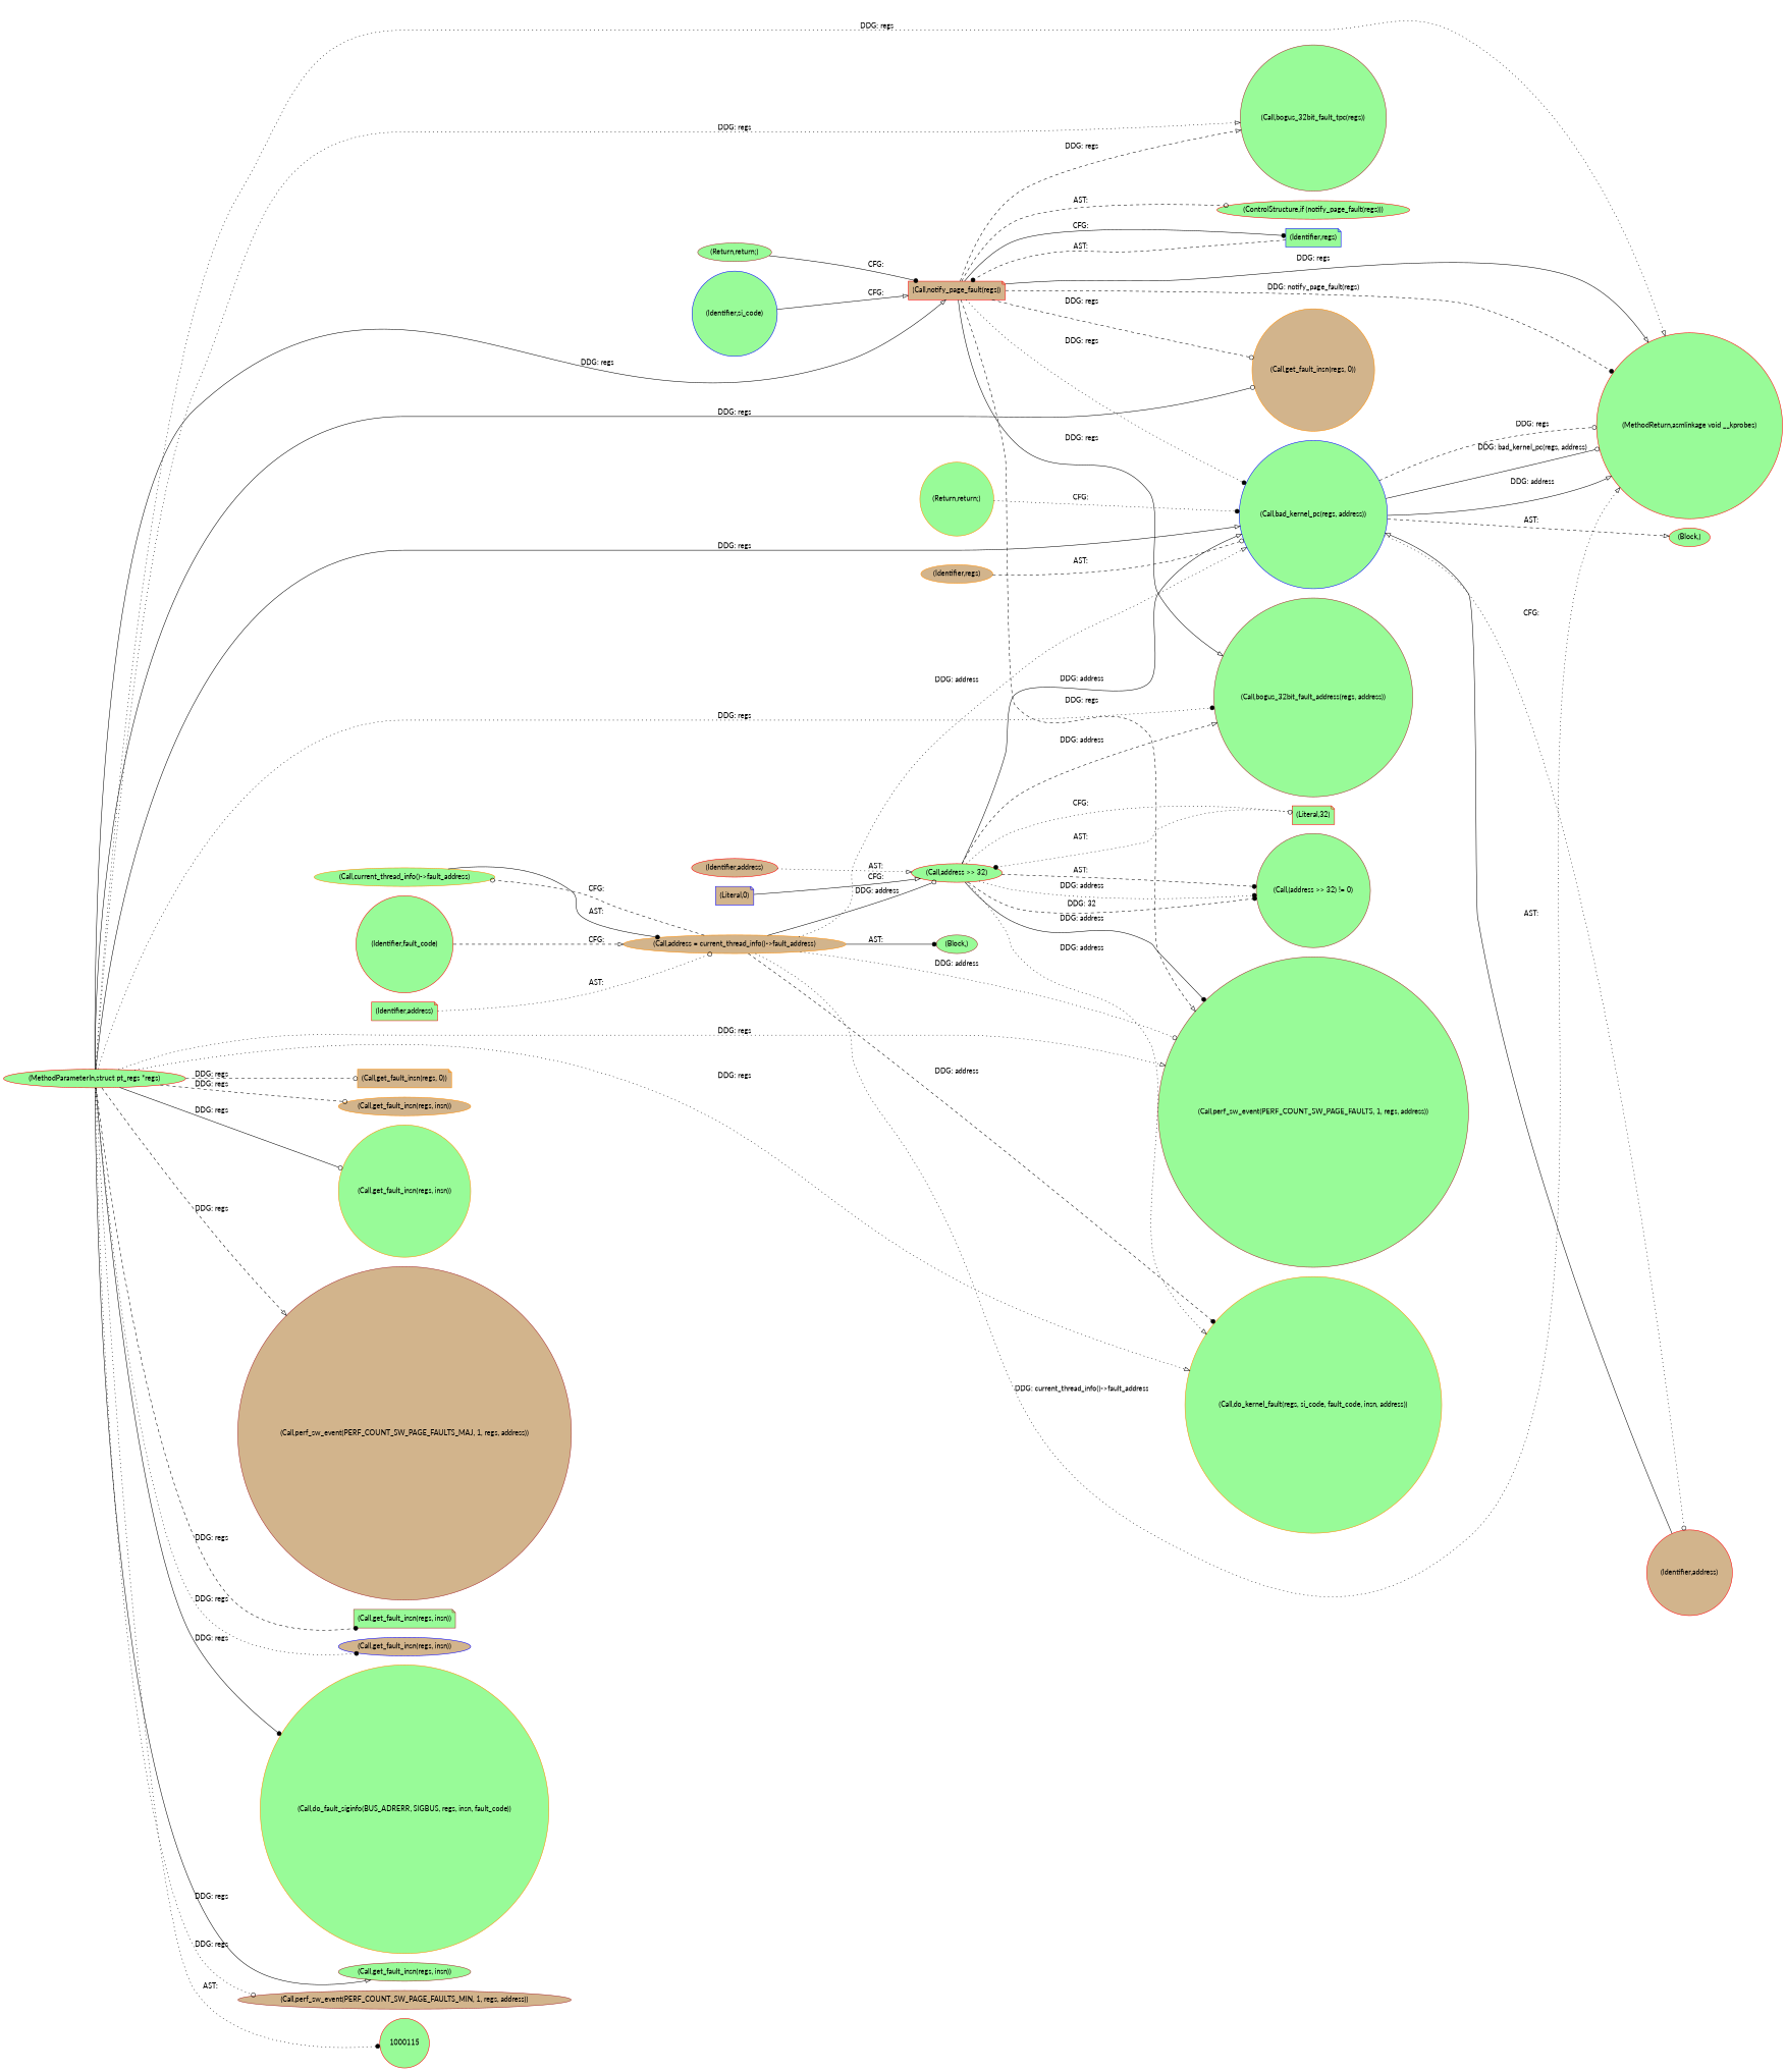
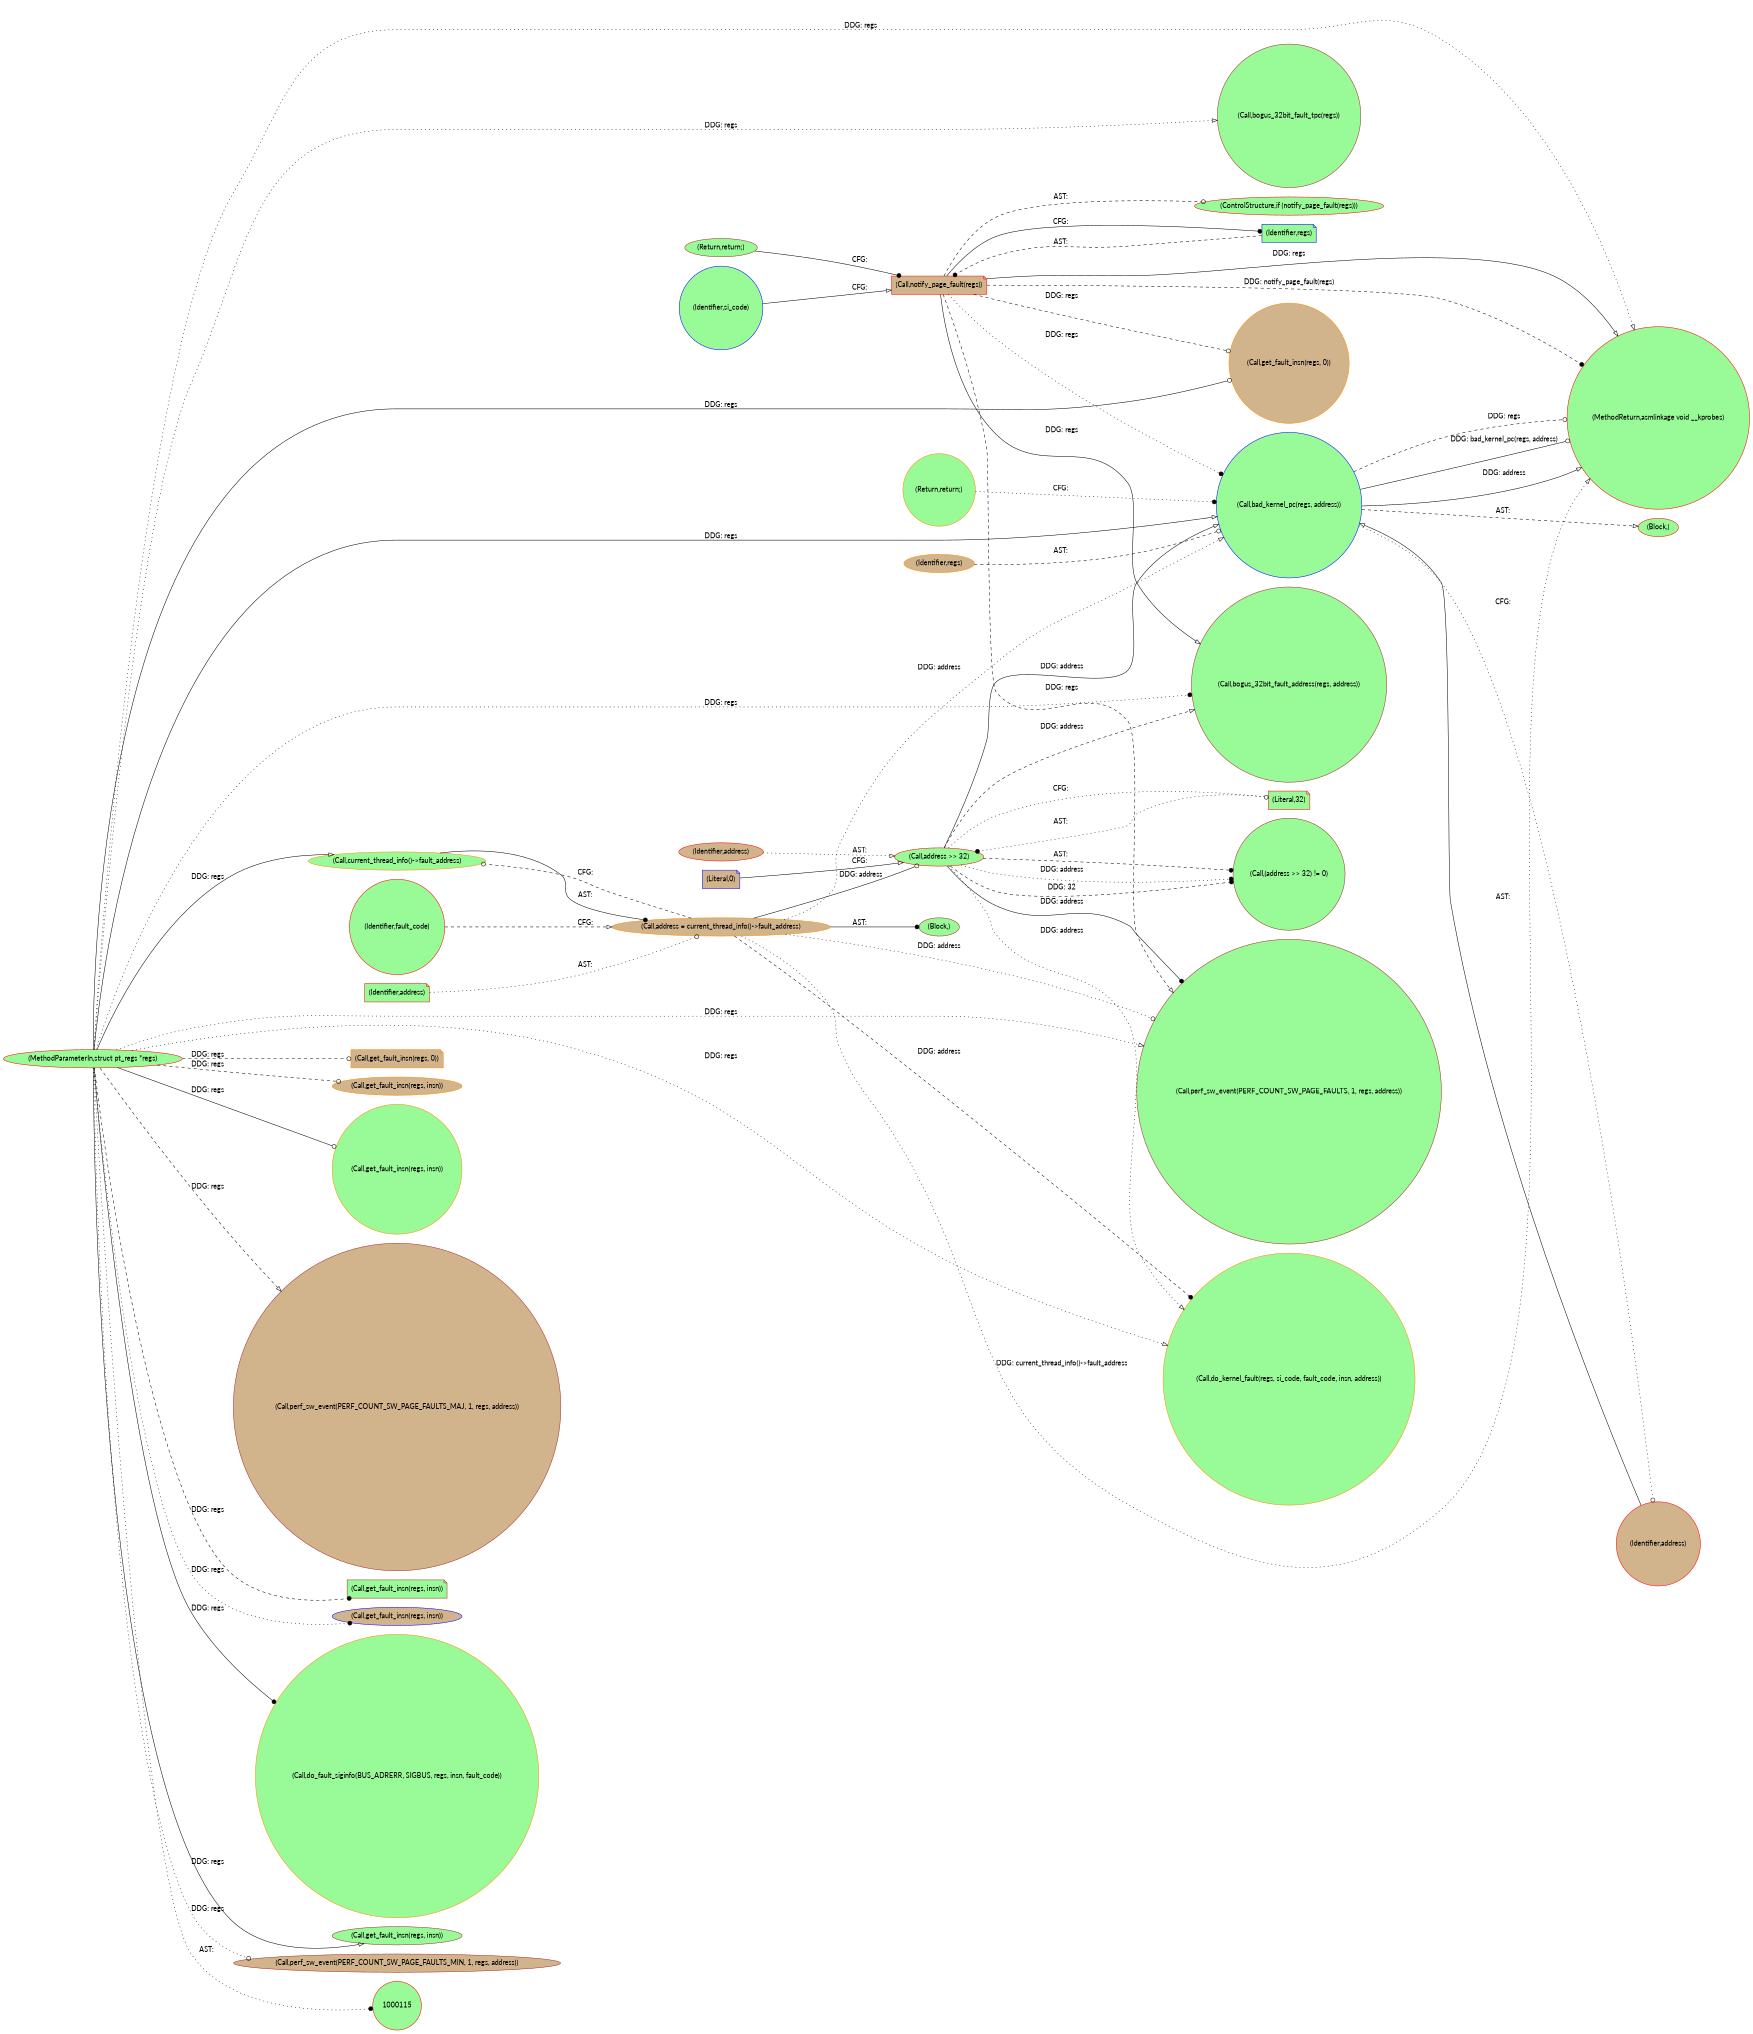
  digraph {
    fontname=Lato
    rankdir=LR
    node [color=red fillcolor=palegreen fontname=Lato shape=circle style=filled]
    edge [arrowhead=onormal fontname=Lato style=dotted]
    n1 [color=blue label="(Call,bad_kernel_pc(regs, address))"]
    n2 [label="(Block,)" shape=ellipse]
    n3 [fillcolor=tan label="(Identifier,address)"]
    n4 [label="(MethodReturn,asmlinkage void __kprobes)"]
    n5 [fillcolor=tan label="(Call,notify_page_fault(regs))" shape=note]
    n6 [color=blue label="(Identifier,regs)" shape=note]
    n7 [color=darkorange fillcolor=tan label="(Call,get_fault_insn(regs, 0))"]
    n8 [color=brown label="(Call,bogus_32bit_fault_address(regs, address))"]
    n9 [color=brown label="(Call,perf_sw_event(PERF_COUNT_SW_PAGE_FAULTS, 1, regs, address))"]
    n10 [color=brown label="(Call,bogus_32bit_fault_tpc(regs))"]
    n11 [label="(ControlStructure,if (notify_page_fault(regs)))" shape=ellipse]
    n12 [label="(MethodParameterIn,struct pt_regs *regs)" shape=ellipse]
    n13 [color=darkorange fillcolor=tan label="(Call,get_fault_insn(regs, 0))" shape=note]
    n14 [color=darkorange label="(Call,do_kernel_fault(regs, si_code, fault_code, insn, address))"]
    n15 [color=darkorange fillcolor=tan label="(Call,get_fault_insn(regs, insn))" shape=ellipse]
    n16 [color=darkorange label="(Call,get_fault_insn(regs, insn))"]
    n17 [color=brown fillcolor=tan label="(Call,perf_sw_event(PERF_COUNT_SW_PAGE_FAULTS_MAJ, 1, regs, address))"]
    n18 [color=brown label="(Call,get_fault_insn(regs, insn))" shape=note]
    n19 [color=blue fillcolor=tan label="(Call,get_fault_insn(regs, insn))" shape=ellipse]
    n20 [color=darkorange label="(Call,do_fault_siginfo(BUS_ADRERR, SIGBUS, regs, insn, fault_code))"]
    n21 [color=brown label="(Call,get_fault_insn(regs, insn))" shape=ellipse]
    n22 [color=brown fillcolor=tan label="(Call,perf_sw_event(PERF_COUNT_SW_PAGE_FAULTS_MIN, 1, regs, address))" shape=ellipse]
    1000115
    n24 [label="(Call,address >> 32)" shape=ellipse]
    n25 [label="(Literal,32)" shape=note]
    n26 [color=brown label="(Call,(address >> 32) != 0)"]
    n27 [color=darkorange fillcolor=tan label="(Call,address = current_thread_info()->fault_address)" shape=ellipse]
    n28 [color=brown label="(Block,)" shape=ellipse]
    n29 [color=darkorange label="(Call,current_thread_info()->fault_address)" shape=ellipse]
    n30 [color=brown label="(Return,return;)" shape=ellipse]
    n31 [color=blue label="(Identifier,si_code)"]
    n32 [fillcolor=tan label="(Identifier,address)" shape=ellipse]
    n33 [color=blue fillcolor=tan label="(Literal,0)" shape=note]
    n34 [label="(Identifier,address)" shape=note]
    n35 [color=darkorange fillcolor=tan label="(Identifier,regs)" shape=ellipse]
    n36 [label="(Identifier,fault_code)"]
    n37 [color=darkorange label="(Return,return;)"]
    n1 -> n2 [label="AST: " style=dashed]
    n1 -> n3 [arrowhead=odot label="CFG: "]
    n1 -> n4 [arrowhead=odot label="DDG: bad_kernel_pc(regs, address)" style=solid]
    n1 -> n4 [label="DDG: address" style=solid]
    n1 -> n4 [arrowhead=odot label="DDG: regs" style=dashed]
    n3 -> n1 [label="AST: " style=solid]
    n5 -> n1 [arrowhead=dot label="DDG: regs"]
    n5 -> n4 [label="DDG: regs" style=solid]
    n5 -> n4 [arrowhead=dot label="DDG: notify_page_fault(regs)" style=dashed]
    n5 -> n6 [arrowhead=dot label="CFG: " style=solid]
    n5 -> n7 [arrowhead=odot label="DDG: regs" style=dashed]
    n5 -> n8 [label="DDG: regs" style=solid]
    n5 -> n9 [label="DDG: regs" style=dashed]
-   n5 -> n10 [label="DDG: regs" style=dashed]
    n5 -> n11 [arrowhead=odot label="AST: " style=dashed]
    n6 -> n5 [arrowhead=dot label="AST: " style=dashed]
    n12 -> n1 [label="DDG: regs" style=solid]
    n12 -> n4 [label="DDG: regs"]
-   n12 -> n5 [label="DDG: regs" style=solid]
+   n12 -> n29 [label="DDG: regs" style=solid]
    n12 -> n7 [arrowhead=odot label="DDG: regs" style=solid]
    n12 -> n8 [arrowhead=dot label="DDG: regs"]
    n12 -> n9 [label="DDG: regs"]
    n12 -> n10 [label="DDG: regs"]
    n12 -> n13 [arrowhead=odot label="DDG: regs" style=dashed]
    n12 -> n14 [label="DDG: regs"]
    n12 -> n15 [arrowhead=odot label="DDG: regs" style=dashed]
    n12 -> n16 [arrowhead=odot label="DDG: regs" style=solid]
    n12 -> n17 [label="DDG: regs" style=dashed]
    n12 -> n18 [arrowhead=dot label="DDG: regs" style=dashed]
    n12 -> n19 [arrowhead=dot label="DDG: regs"]
    n12 -> n20 [arrowhead=dot label="DDG: regs" style=solid]
    n12 -> n21 [label="DDG: regs" style=solid]
    n12 -> n22 [arrowhead=odot label="DDG: regs"]
    n12 -> 1000115 [arrowhead=dot label="AST: "]
    n24 -> n1 [label="DDG: address" style=solid]
    n24 -> n8 [label="DDG: address" style=dashed]
    n24 -> n9 [arrowhead=dot label="DDG: address" style=solid]
    n24 -> n14 [label="DDG: address"]
    n24 -> n25 [arrowhead=odot label="CFG: "]
    n24 -> n26 [arrowhead=dot label="AST: " style=dashed]
    n24 -> n26 [arrowhead=dot label="DDG: address"]
    n24 -> n26 [arrowhead=dot label="DDG: 32" style=dashed]
    n25 -> n24 [arrowhead=dot label="AST: "]
    n27 -> n1 [label="DDG: address"]
    n27 -> n4 [label="DDG: current_thread_info()->fault_address"]
    n27 -> n9 [arrowhead=odot label="DDG: address"]
    n27 -> n14 [arrowhead=dot label="DDG: address" style=dashed]
    n27 -> n24 [arrowhead=odot label="DDG: address" style=solid]
    n27 -> n28 [arrowhead=dot label="AST: " style=solid]
    n27 -> n29 [arrowhead=odot label="CFG: " style=dashed]
    n29 -> n27 [arrowhead=dot label="AST: " style=solid]
    n30 -> n5 [arrowhead=dot label="CFG: " style=solid]
    n31 -> n5 [label="CFG: " style=solid]
    n32 -> n24 [label="AST: "]
    n33 -> n24 [label="CFG: " style=solid]
    n34 -> n27 [arrowhead=odot label="AST: "]
    n35 -> n1 [arrowhead=odot label="AST: " style=dashed]
    n36 -> n27 [label="CFG: " style=dashed]
    n37 -> n1 [arrowhead=dot label="CFG: "]
  }
